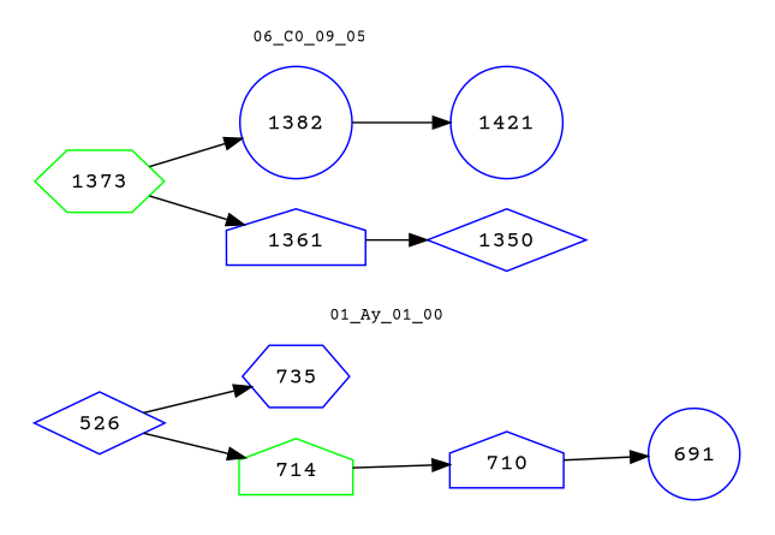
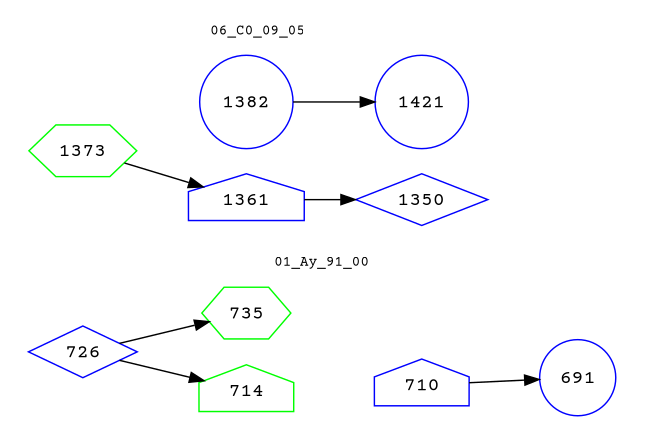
  digraph {
    fontname="Courier Prime"
    rankdir=LR
    node [color=blue fontname="Courier Prime" shape=house]
    edge [color=black fontname="Courier Prime"]
    n1 [color=green label=714]
    n2 [label=710]
-   n3 [label=526 shape=diamond]
+   n3 [label=726 shape=diamond]
    n4 [label=691 shape=circle]
-   n5 [label=735 shape=hexagon]
+   n5 [color=green label=735 shape=hexagon]
    n6 [color=green label=1373 shape=hexagon]
    n7 [label=1361]
    n8 [label=1382 shape=circle]
    n9 [label=1350 shape=diamond]
    n10 [label=1421 shape=circle]
    subgraph cluster_1 {
      color=white
      fontsize=10
-     label="01_Ay_01_00"
+     label="01_Ay_91_00"
      n1
      n2
      n3
      n4
      n5
    }
    subgraph cluster_2 {
      color=white
      fontsize=10
      label="06_C0_09_05"
      n6
      n7
      n8
      n9
      n10
    }
-   n1 -> n2
    n2 -> n4
    n3 -> n1
    n3 -> n5
    n6 -> n7
-   n6 -> n8
    n7 -> n9
    n8 -> n10
  }
